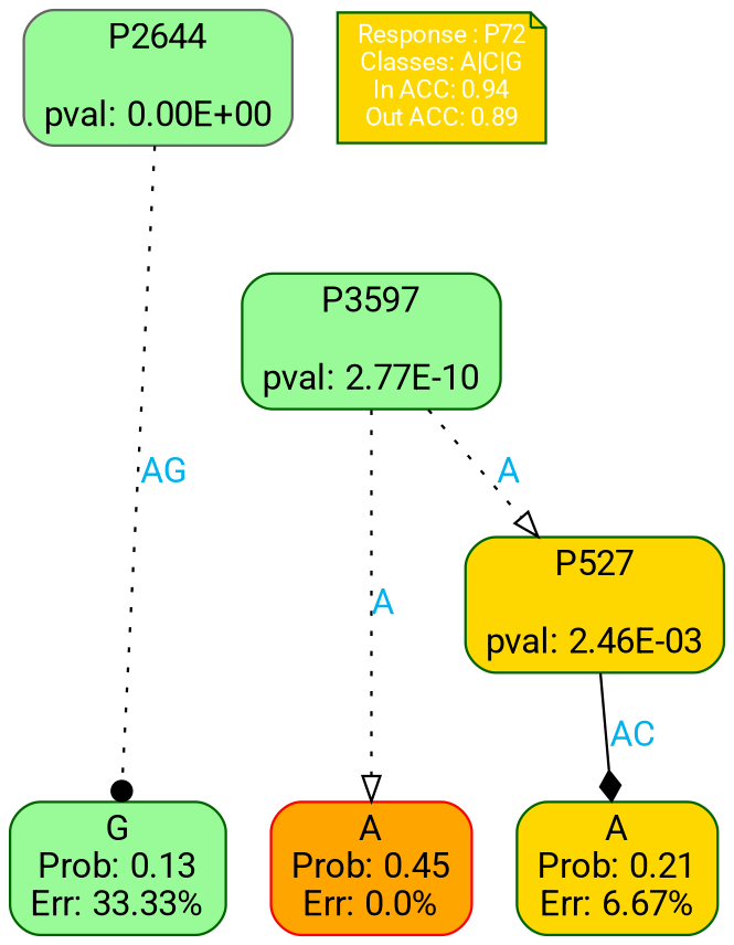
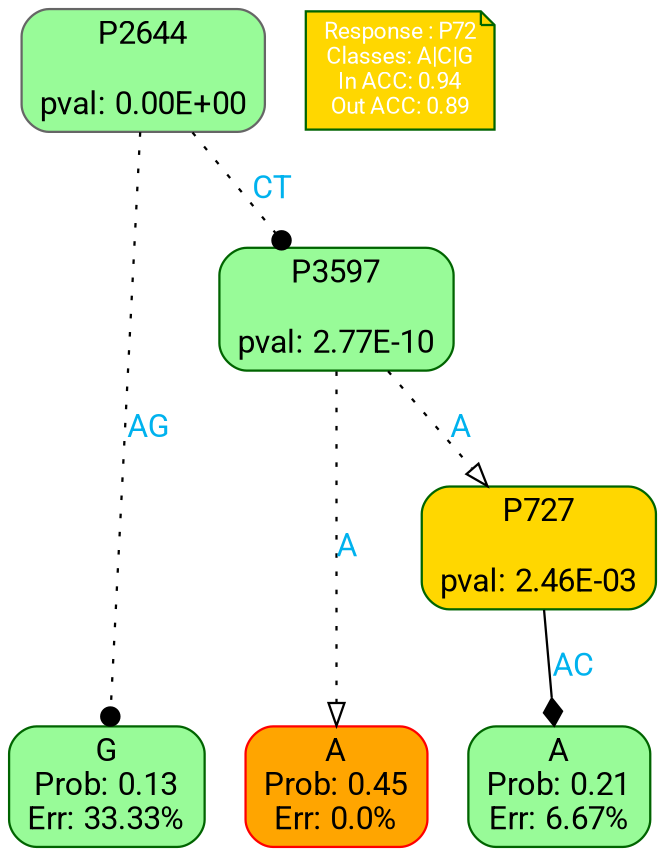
  digraph {
    fontname=Roboto
    ranksep=equally
    splines=polylines
    node [color=darkgreen fillcolor=palegreen fontname=Roboto shape=box style="filled, rounded"]
    edge [arrowhead=dot fontcolor=deepskyblue2 fontname=Roboto style=dotted]
    n1 [label="G\nProb: 0.13\nErr: 33.33%"]
    n2 [color=red fillcolor=orange label="A\nProb: 0.45\nErr: 0.0%"]
-   n3 [fillcolor=gold label="A\nProb: 0.21\nErr: 6.67%"]
+   n3 [label="A\nProb: 0.21\nErr: 6.67%"]
    n4 [align=left fillcolor=gold fontcolor=white fontsize=10 label="Response : P72\nClasses: A|C|G\nIn ACC: 0.94\nOut ACC: 0.89\n" shape=note style=filled]
    n5 [color=gray40 label="P2644\n\npval: 0.00E+00"]
    n6 [label="P3597\n\npval: 2.77E-10"]
-   n7 [fillcolor=gold label="P527\n\npval: 2.46E-03"]
+   n7 [fillcolor=gold label="P727\n\npval: 2.46E-03"]
    subgraph sub_1 {
      rank=same
      n1
      n2
      n3
    }
    subgraph sub_2 {
      rank=same
      n4
      n5
    }
    n5 -> n1 [label=AG]
+   n5 -> n6 [label=CT]
    n6 -> n2 [arrowhead=onormal label=A]
    n6 -> n7 [arrowhead=onormal label=A]
    n7 -> n3 [arrowhead=diamond label=AC style=solid]
  }
